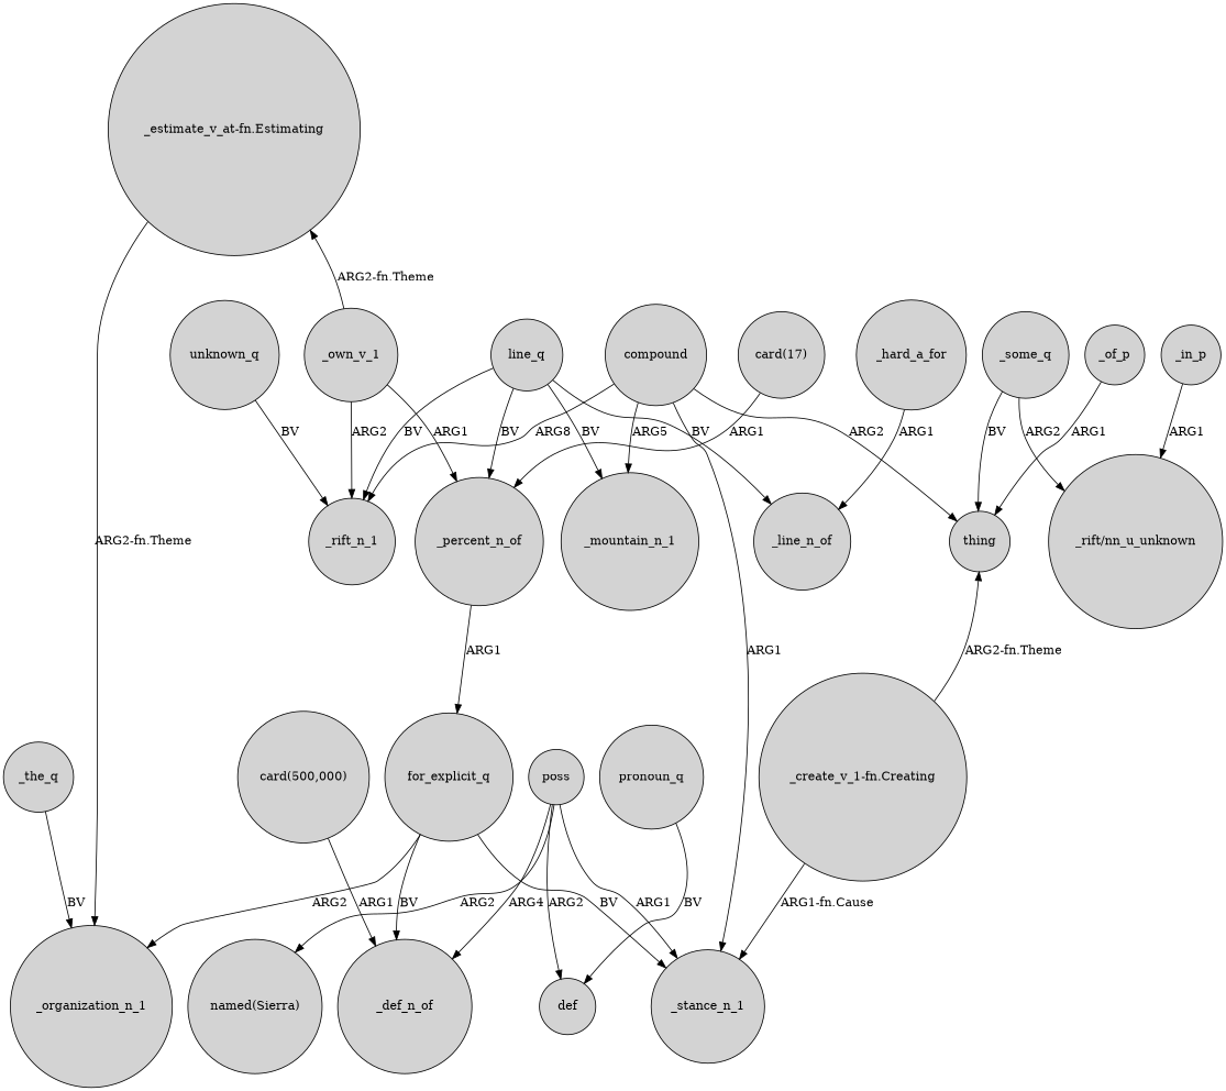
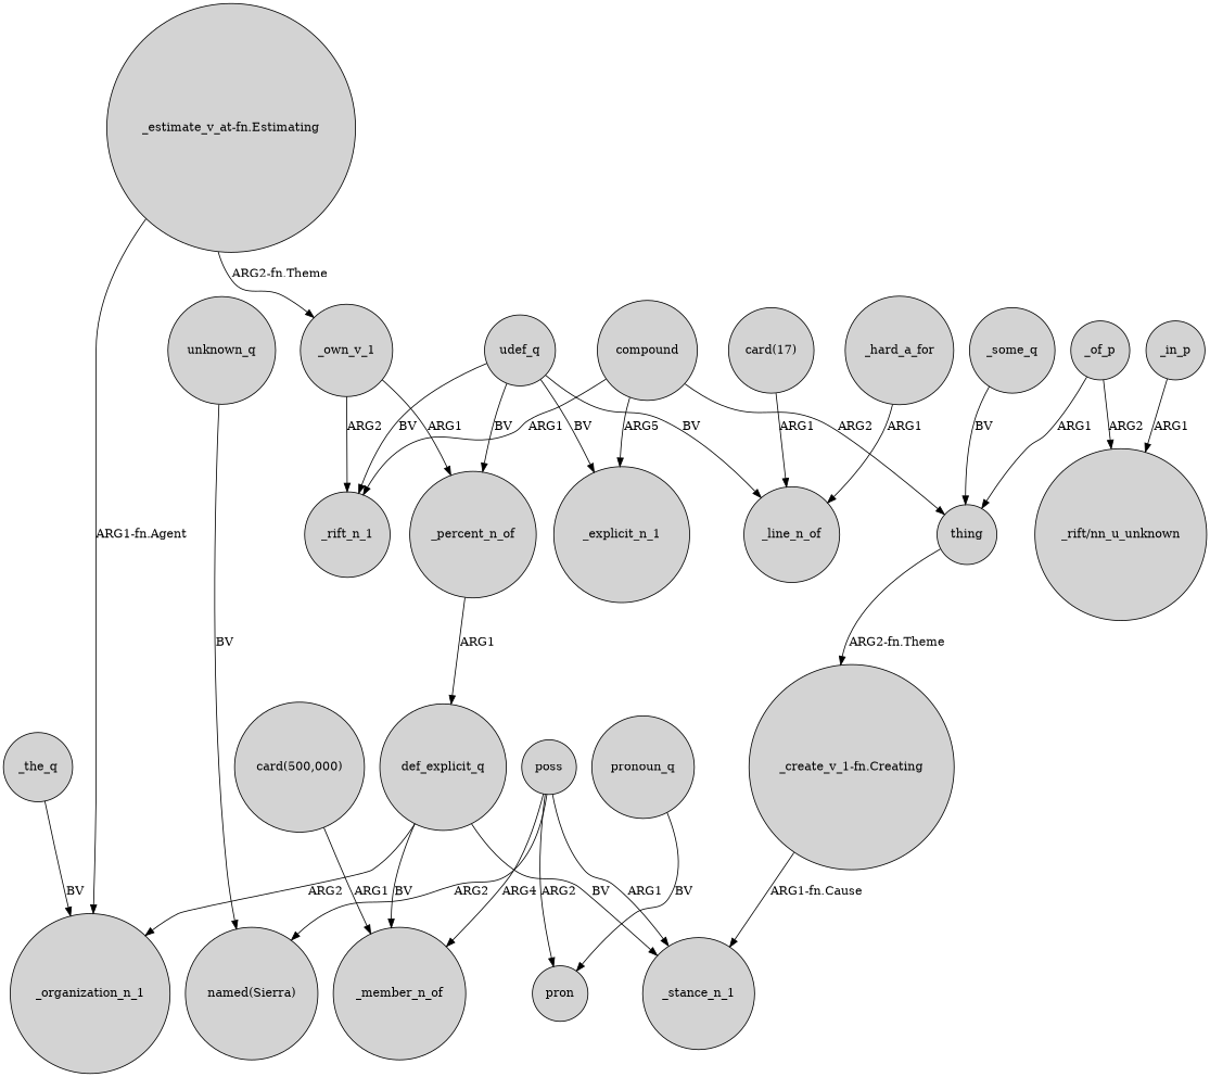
  digraph {
    node [shape=circle style=filled]
    compound
-   _mountain_n_1
+   _mountain_n_1 [label=_explicit_n_1]
    n3 [label=_rift_n_1]
    _stance_n_1
    thing
    n6 [label=unknown_q]
    "named(Sierra)"
    poss
-   pron [label=def]
-   _member_n_of [label=_def_n_of]
+   pron
+   _member_n_of
    _some_q
    _own_v_1
    _percent_n_of
-   def_explicit_q [label=for_explicit_q]
+   def_explicit_q
    _organization_n_1
    _in_p
    "_rift/nn_u_unknown"
-   udef_q [label=line_q]
+   udef_q
    _line_n_of
    "card(17)"
    "_estimate_v_at-fn.Estimating"
    _hard_a_for
    pronoun_q
    _the_q
    _of_p
    "_create_v_1-fn.Creating"
    "card(500,000)"
    compound -> _mountain_n_1 [label=ARG5]
-   compound -> n3 [label=ARG8]
-   compound -> _stance_n_1 [label=ARG1]
+   compound -> n3 [label=ARG1]
    compound -> thing [label=ARG2]
-   n6 -> n3 [label=BV]
+   n6 -> "named(Sierra)" [label=BV]
    poss -> _stance_n_1 [label=ARG1]
    poss -> "named(Sierra)" [label=ARG2]
    poss -> pron [label=ARG2]
    poss -> _member_n_of [label=ARG4]
    _some_q -> thing [label=BV]
    _own_v_1 -> n3 [label=ARG2]
    _own_v_1 -> _percent_n_of [label=ARG1]
    _percent_n_of -> def_explicit_q [label=ARG1]
    def_explicit_q -> _stance_n_1 [label=BV]
    def_explicit_q -> _member_n_of [label=BV]
    def_explicit_q -> _organization_n_1 [label=ARG2]
    _in_p -> "_rift/nn_u_unknown" [label=ARG1]
    udef_q -> _mountain_n_1 [label=BV]
    udef_q -> n3 [label=BV]
    udef_q -> _percent_n_of [label=BV]
    udef_q -> _line_n_of [label=BV]
-   "card(17)" -> _percent_n_of [label=ARG1]
-   _own_v_1 -> "_estimate_v_at-fn.Estimating" [label="ARG2-fn.Theme"]
-   "_estimate_v_at-fn.Estimating" -> _organization_n_1 [label="ARG2-fn.Theme"]
+   "card(17)" -> _line_n_of [label=ARG1]
+   "_estimate_v_at-fn.Estimating" -> _own_v_1 [label="ARG2-fn.Theme"]
+   "_estimate_v_at-fn.Estimating" -> _organization_n_1 [label="ARG1-fn.Agent"]
    _hard_a_for -> _line_n_of [label=ARG1]
    pronoun_q -> pron [label=BV]
    _the_q -> _organization_n_1 [label=BV]
    _of_p -> thing [label=ARG1]
-   _some_q -> "_rift/nn_u_unknown" [label=ARG2]
+   _of_p -> "_rift/nn_u_unknown" [label=ARG2]
    "_create_v_1-fn.Creating" -> _stance_n_1 [label="ARG1-fn.Cause"]
-   "_create_v_1-fn.Creating" -> thing [label="ARG2-fn.Theme"]
+   thing -> "_create_v_1-fn.Creating" [label="ARG2-fn.Theme"]
    "card(500,000)" -> _member_n_of [label=ARG1]
  }
